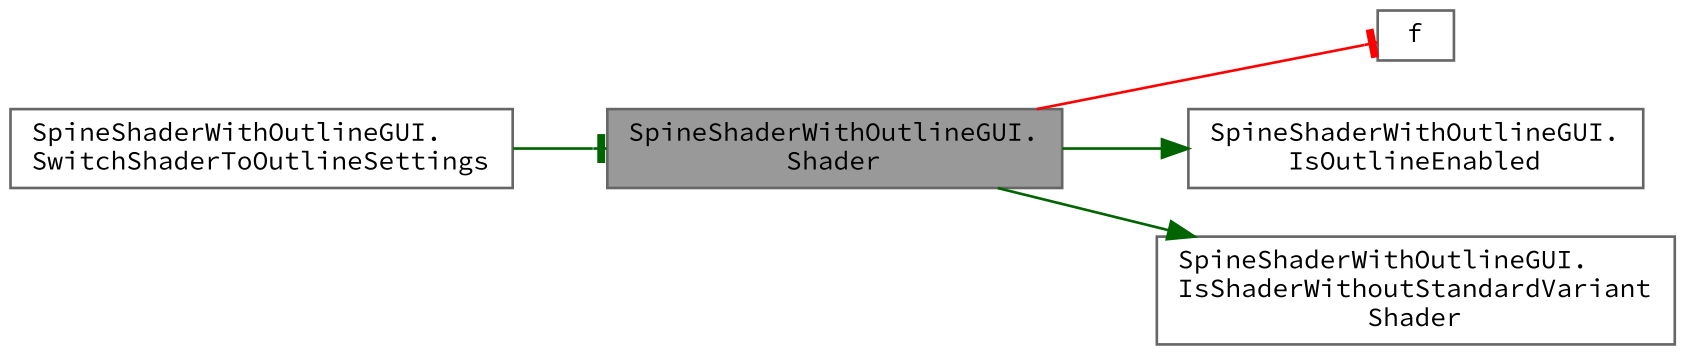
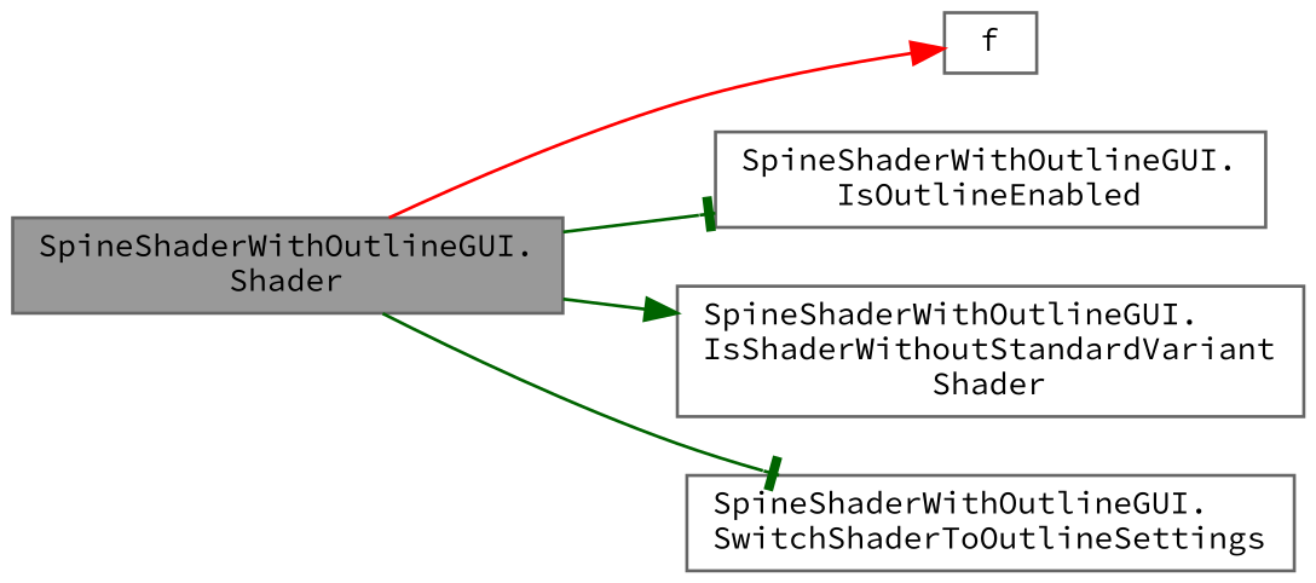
  digraph {
    fontname="Source Code Pro"
    rankdir=LR
    node [color=grey40 fillcolor=white fontname="Source Code Pro" fontsize=10 shape=box style=filled]
    edge [arrowhead=tee color=darkgreen fontname="Source Code Pro" fontsize=10 labelfontname=Helvetica labelfontsize=10 style=solid]
    n1 [color=gray40 fillcolor=grey60 fontcolor=black height=0.2 label="SpineShaderWithOutlineGUI.\lShader" width=0.4]
    n2 [height=0.2 label=f width=0.4]
    n3 [height=0.2 label="SpineShaderWithOutlineGUI.\lIsOutlineEnabled" width=0.4]
    n4 [height=0.2 label="SpineShaderWithOutlineGUI.\lIsShaderWithoutStandardVariant\lShader" width=0.4]
    n5 [height=0.2 label="SpineShaderWithOutlineGUI.\lSwitchShaderToOutlineSettings" width=0.4]
-   n1 -> n2 [color=red]
-   n1 -> n3 [arrowhead=normal]
+   n1 -> n2 [arrowhead=normal color=red]
+   n1 -> n3
    n1 -> n4 [arrowhead=normal]
-   n5 -> n1
+   n1 -> n5
  }
